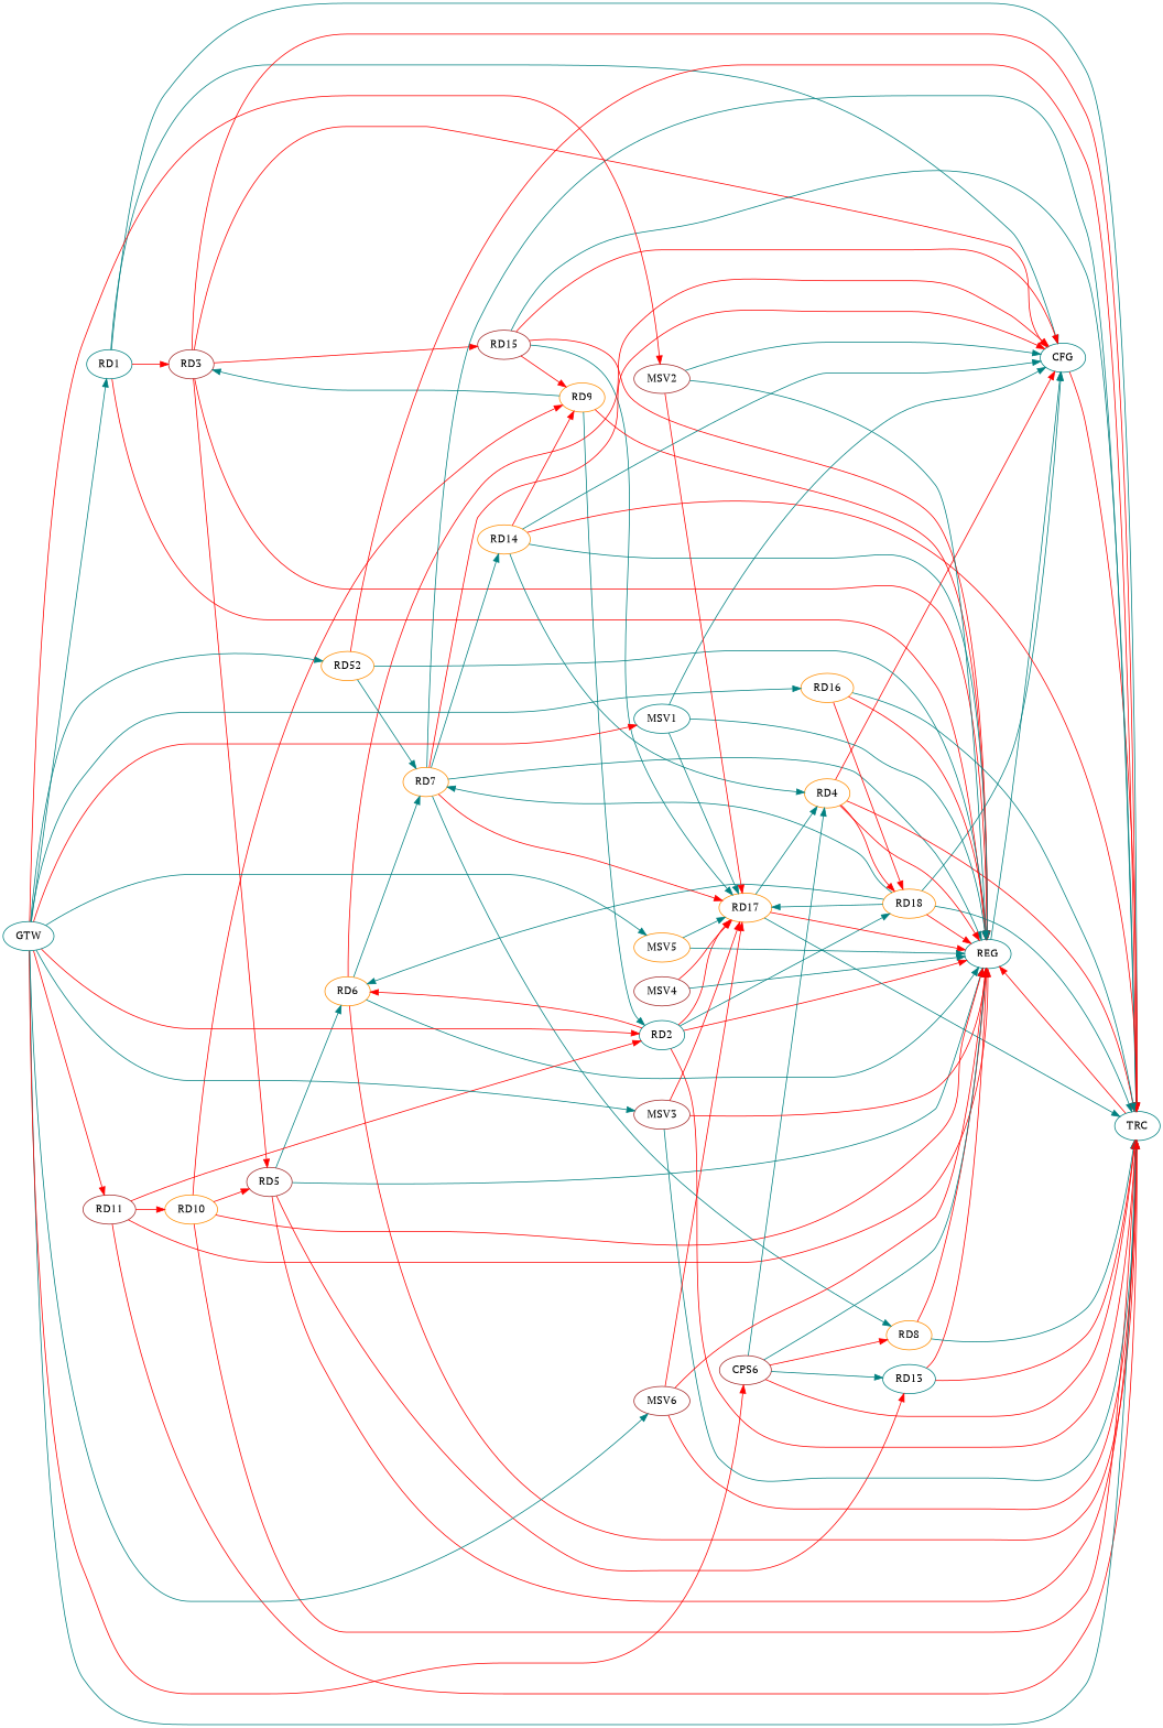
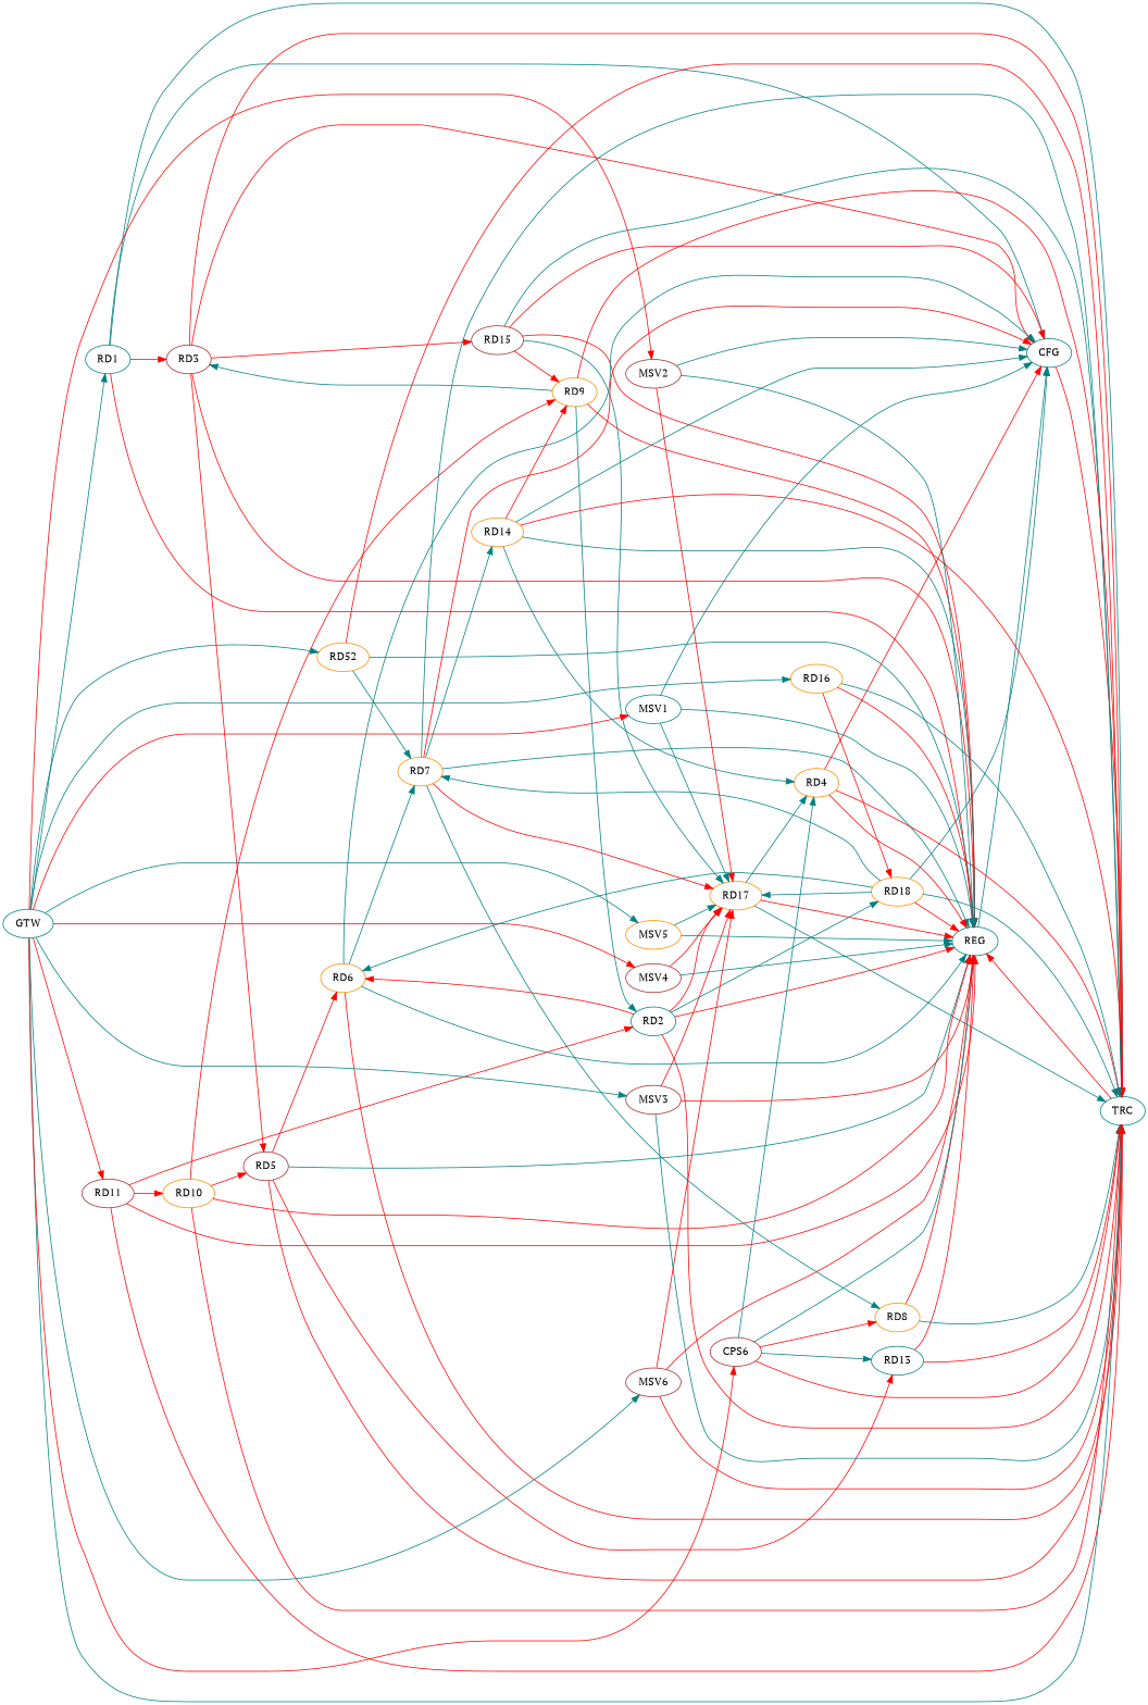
  strict digraph {
    fontname="PT Serif"
    rankdir=LR
    node [color=darkorange fontname="PT Serif"]
    edge [color=red fontname="PT Serif"]
    n1 [color=teal label=RD1]
    n2 [color=brown label=RD3]
    n3 [color=teal label=REG]
    n4 [color=teal label=CFG]
    n5 [color=teal label=TRC]
    n6 [color=brown label=RD5]
    n7 [color=brown label=RD15]
    n8 [color=teal label=RD2]
    n9 [label=RD6]
    n10 [label=RD17]
    n11 [label=RD18]
    n12 [label=RD7]
    n13 [label=RD4]
    n14 [color=teal label=RD13]
    n15 [label=RD9]
    n16 [label=RD8]
    n17 [label=RD14]
    n18 [label=RD10]
    n19 [color=brown label=RD11]
    n20 [label=RD52]
    n21 [label=RD16]
    n22 [color=brown label=CPS6]
    n23 [color=teal label=GTW]
    n24 [color=teal label=MSV1]
    n25 [color=brown label=MSV2]
    n26 [color=brown label=MSV3]
    n27 [color=brown label=MSV4]
    n28 [label=MSV5]
    n29 [color=brown label=MSV6]
    n1 -> n2
    n1 -> n3
    n1 -> n4 [color=teal]
    n1 -> n5 [color=teal]
    n2 -> n3
    n2 -> n4
    n2 -> n5
    n2 -> n6
    n2 -> n7
    n3 -> n4 [color=teal]
    n4 -> n5
    n5 -> n3
    n6 -> n3 [color=teal]
    n6 -> n5
-   n6 -> n9 [color=teal]
+   n6 -> n9
    n6 -> n14
    n7 -> n3
    n7 -> n4
    n7 -> n5 [color=teal]
    n7 -> n10 [color=teal]
    n7 -> n15
    n8 -> n3
    n8 -> n5
    n8 -> n9
    n8 -> n10
    n8 -> n11 [color=teal]
    n9 -> n3 [color=teal]
-   n9 -> n4
+   n9 -> n4 [color=teal]
    n9 -> n5
    n9 -> n12 [color=teal]
    n10 -> n3
    n10 -> n5 [color=teal]
    n10 -> n13 [color=teal]
    n11 -> n3
    n11 -> n4 [color=teal]
    n11 -> n5 [color=teal]
    n11 -> n9 [color=teal]
    n11 -> n10 [color=teal]
    n11 -> n12 [color=teal]
    n12 -> n3 [color=teal]
    n12 -> n4
    n12 -> n5 [color=teal]
    n12 -> n10
    n12 -> n16 [color=teal]
    n12 -> n17 [color=teal]
    n13 -> n3
    n13 -> n4
    n13 -> n5
-   n13 -> n11
    n14 -> n3
    n14 -> n5
    n15 -> n2 [color=teal]
    n15 -> n3
+   n15 -> n5
    n15 -> n8 [color=teal]
    n16 -> n3
    n16 -> n5 [color=teal]
    n17 -> n3 [color=teal]
    n17 -> n4 [color=teal]
    n17 -> n5
    n17 -> n13 [color=teal]
    n17 -> n15
    n18 -> n3
    n18 -> n5
    n18 -> n6
    n18 -> n15
    n19 -> n3
    n19 -> n5
    n19 -> n8
    n19 -> n18
    n20 -> n3 [color=teal]
    n20 -> n5
    n20 -> n12 [color=teal]
    n21 -> n3
    n21 -> n5 [color=teal]
    n21 -> n11
    n22 -> n3 [color=teal]
    n22 -> n5
    n22 -> n13 [color=teal]
    n22 -> n14 [color=teal]
    n22 -> n16
    n23 -> n1 [color=teal]
    n23 -> n5 [color=teal]
    n23 -> n19
    n23 -> n20 [color=teal]
    n23 -> n21 [color=teal]
    n23 -> n22
    n23 -> n24
    n23 -> n25
    n23 -> n26 [color=teal]
-   n23 -> n8
+   n23 -> n27
    n23 -> n28 [color=teal]
    n23 -> n29 [color=teal]
    n24 -> n3 [color=teal]
    n24 -> n4 [color=teal]
    n24 -> n10 [color=teal]
    n25 -> n3 [color=teal]
    n25 -> n4 [color=teal]
    n25 -> n10
    n26 -> n3
    n26 -> n5 [color=teal]
    n26 -> n10
    n27 -> n3 [color=teal]
    n27 -> n10
    n28 -> n3 [color=teal]
    n28 -> n10 [color=teal]
    n29 -> n3
    n29 -> n5
    n29 -> n10
  }
